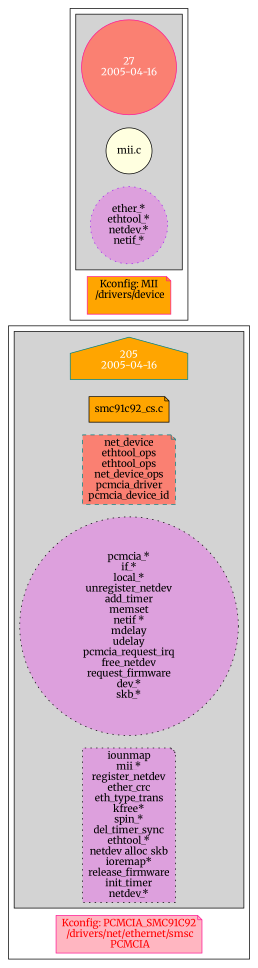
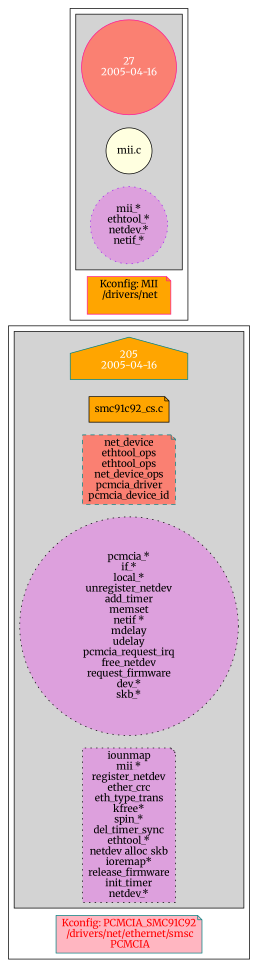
  digraph {
    ranksep=2
    splines=ortho
    rankdir=LR
    fontname=Merriweather
    node [fillcolor=orange fontcolor=black style=filled color=black shape=note fontname=Merriweather]
    n1 [fontcolor=white label="205\n2005-04-16" color=teal shape=house]
    n2 [label="smc91c92_cs.c\n"]
    n3 [fillcolor=salmon label="net_device\nethtool_ops\nethtool_ops\nnet_device_ops\npcmcia_driver\npcmcia_device_id\n" style="filled,dashed" color=teal]
    n4 [fillcolor=plum label="pcmcia_*\nif_*\nlocal_*\nunregister_netdev\nadd_timer\nmemset\nnetif_*\nmdelay\nudelay\npcmcia_request_irq\nfree_netdev\nrequest_firmware\ndev_*\nskb_*\n" shape=circle style="filled,dotted"]
    n5 [fillcolor=plum label="iounmap\nmii_*\nregister_netdev\nether_crc\neth_type_trans\nkfree*\nspin_*\ndel_timer_sync\nethtool_*\nnetdev_alloc_skb\nioremap*\nrelease_firmware\ninit_timer\nnetdev_*\n" style="filled,dotted"]
-   n6 [fontcolor=red label="Kconfig: PCMCIA_SMC91C92\n /drivers/net/ethernet/smsc\n  PCMCIA " fillcolor=lightpink color=deeppink]
+   n6 [fontcolor=red label="Kconfig: PCMCIA_SMC91C92\n /drivers/net/ethernet/smsc\n  PCMCIA " fillcolor=lightpink color=teal]
    n7 [fillcolor=salmon fontcolor=white label="27\n2005-04-16" color=deeppink shape=circle]
    n8 [fillcolor=lightyellow label="mii.c\n" shape=circle]
-   n9 [fillcolor=plum label="ether_*\nethtool_*\nnetdev_*\nnetif_*\n" shape=circle style="filled,dotted" color=purple]
-   n10 [label="Kconfig: MII\n /drivers/device\n " color=deeppink fontcolor=""]
+   n9 [fillcolor=plum label="mii_*\nethtool_*\nnetdev_*\nnetif_*\n" shape=circle style="filled,dotted" color=purple]
+   n10 [label="Kconfig: MII\n /drivers/net\n " color=deeppink fontcolor=""]
    subgraph cluster_1 {
      n6
      subgraph cluster_2 {
        style=filled
        n1
        n2
        n3
        n4
        n5
      }
    }
    subgraph cluster_3 {
      n10
      subgraph cluster_4 {
        style=filled
        n7
        n8
        n9
      }
    }
  }
